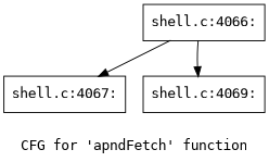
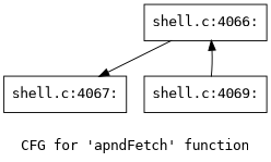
  digraph {
    fontname="DejaVu Sans Mono"
    label="CFG for 'apndFetch' function"
    node [fontname="DejaVu Sans Mono" shape=record]
    edge [fontname="DejaVu Sans Mono"]
    n1 [label="{shell.c:4067:}"]
    n2 [label="{shell.c:4066:}"]
    n3 [label="{shell.c:4069:}"]
    n2 -> n1
-   n2 -> n3
+   n3 -> n2
  }
